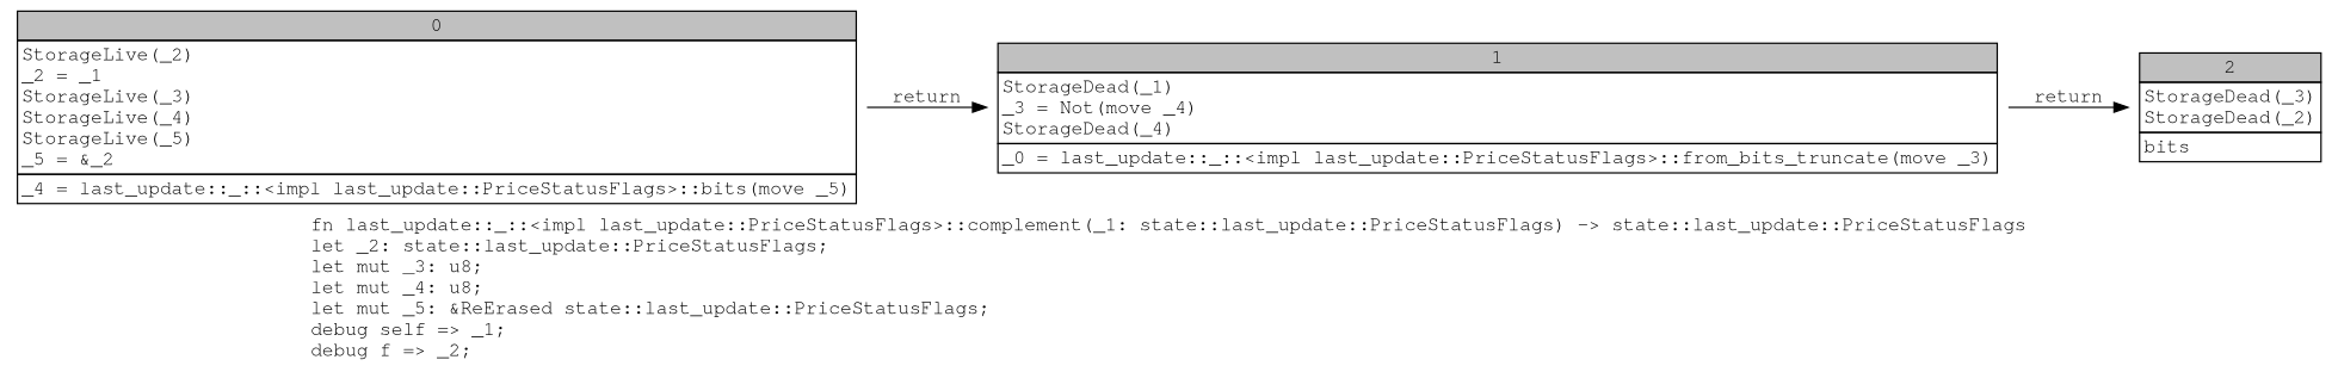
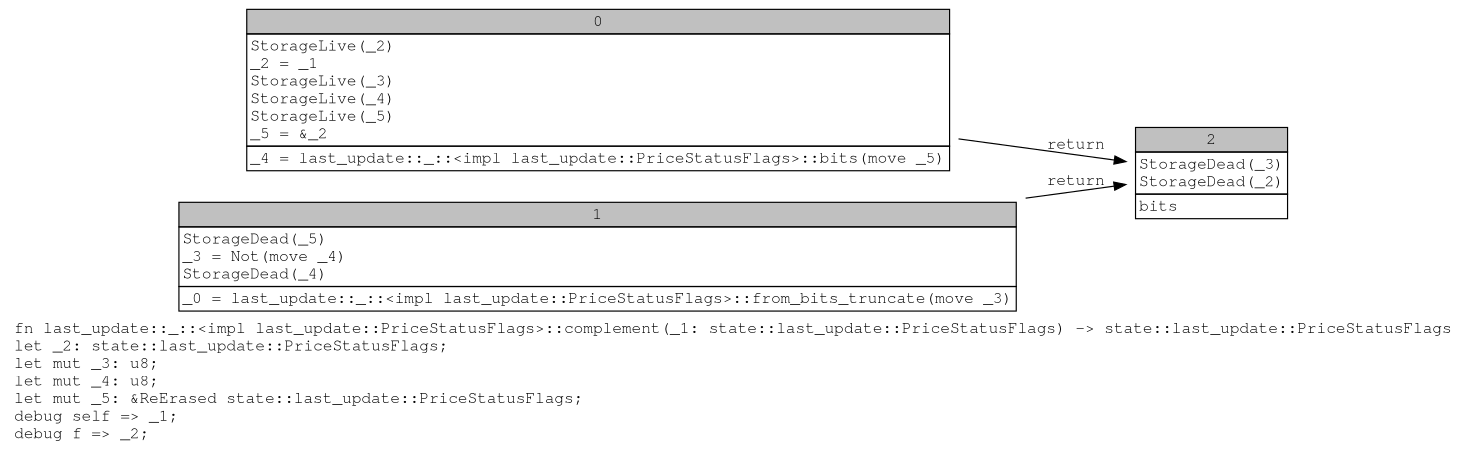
  digraph {
    fontname="Courier, monospace"
    label=<fn last_update::_::&lt;impl last_update::PriceStatusFlags&gt;::complement(_1: state::last_update::PriceStatusFlags) -&gt; state::last_update::PriceStatusFlags<br align="left"/>let _2: state::last_update::PriceStatusFlags;<br align="left"/>let mut _3: u8;<br align="left"/>let mut _4: u8;<br align="left"/>let mut _5: &amp;ReErased state::last_update::PriceStatusFlags;<br align="left"/>debug self =&gt; _1;<br align="left"/>debug f =&gt; _2;<br align="left"/>>
    rankdir=LR
    node [fontname="Courier, monospace" shape=none]
    edge [fontname="Courier, monospace"]
    n1 [label=<<table border="0" cellborder="1" cellspacing="0"><tr><td bgcolor="gray" align="center" colspan="1">0</td></tr><tr><td align="left" balign="left">StorageLive(_2)<br/>_2 = _1<br/>StorageLive(_3)<br/>StorageLive(_4)<br/>StorageLive(_5)<br/>_5 = &amp;_2<br/></td></tr><tr><td align="left">_4 = last_update::_::&lt;impl last_update::PriceStatusFlags&gt;::bits(move _5)</td></tr></table>>]
-   n2 [label=<<table border="0" cellborder="1" cellspacing="0"><tr><td bgcolor="gray" align="center" colspan="1">1</td></tr><tr><td align="left" balign="left">StorageDead(_1)<br/>_3 = Not(move _4)<br/>StorageDead(_4)<br/></td></tr><tr><td align="left">_0 = last_update::_::&lt;impl last_update::PriceStatusFlags&gt;::from_bits_truncate(move _3)</td></tr></table>>]
+   n2 [label=<<table border="0" cellborder="1" cellspacing="0"><tr><td bgcolor="gray" align="center" colspan="1">1</td></tr><tr><td align="left" balign="left">StorageDead(_5)<br/>_3 = Not(move _4)<br/>StorageDead(_4)<br/></td></tr><tr><td align="left">_0 = last_update::_::&lt;impl last_update::PriceStatusFlags&gt;::from_bits_truncate(move _3)</td></tr></table>>]
    n3 [label=<<table border="0" cellborder="1" cellspacing="0"><tr><td bgcolor="gray" align="center" colspan="1">2</td></tr><tr><td align="left" balign="left">StorageDead(_3)<br/>StorageDead(_2)<br/></td></tr><tr><td align="left">bits</td></tr></table>>]
-   n1 -> n2 [label=return]
+   n1 -> n3 [label=return]
    n2 -> n3 [label=return]
  }
